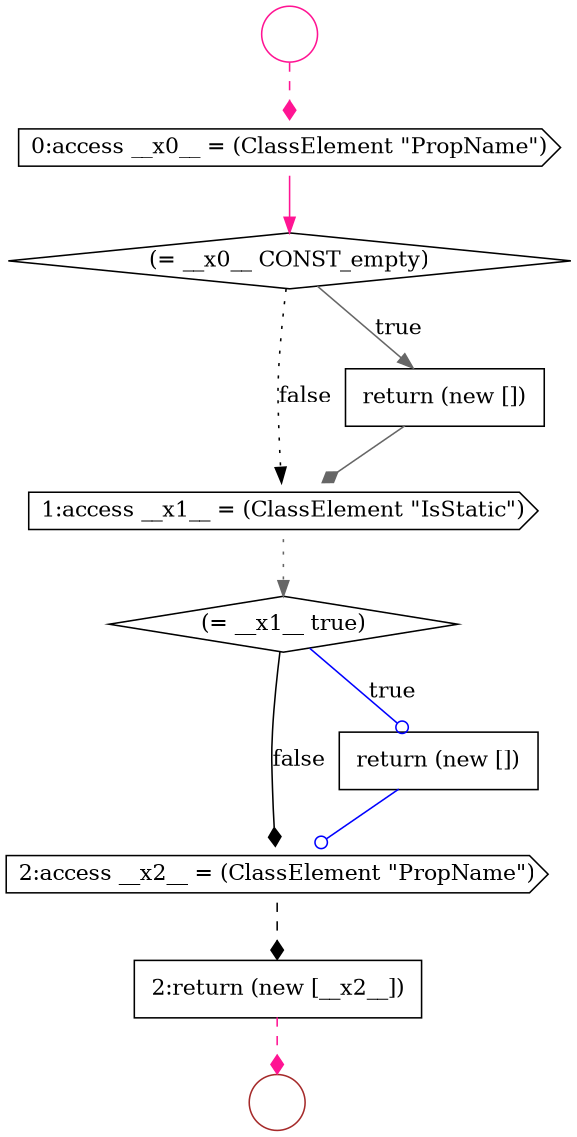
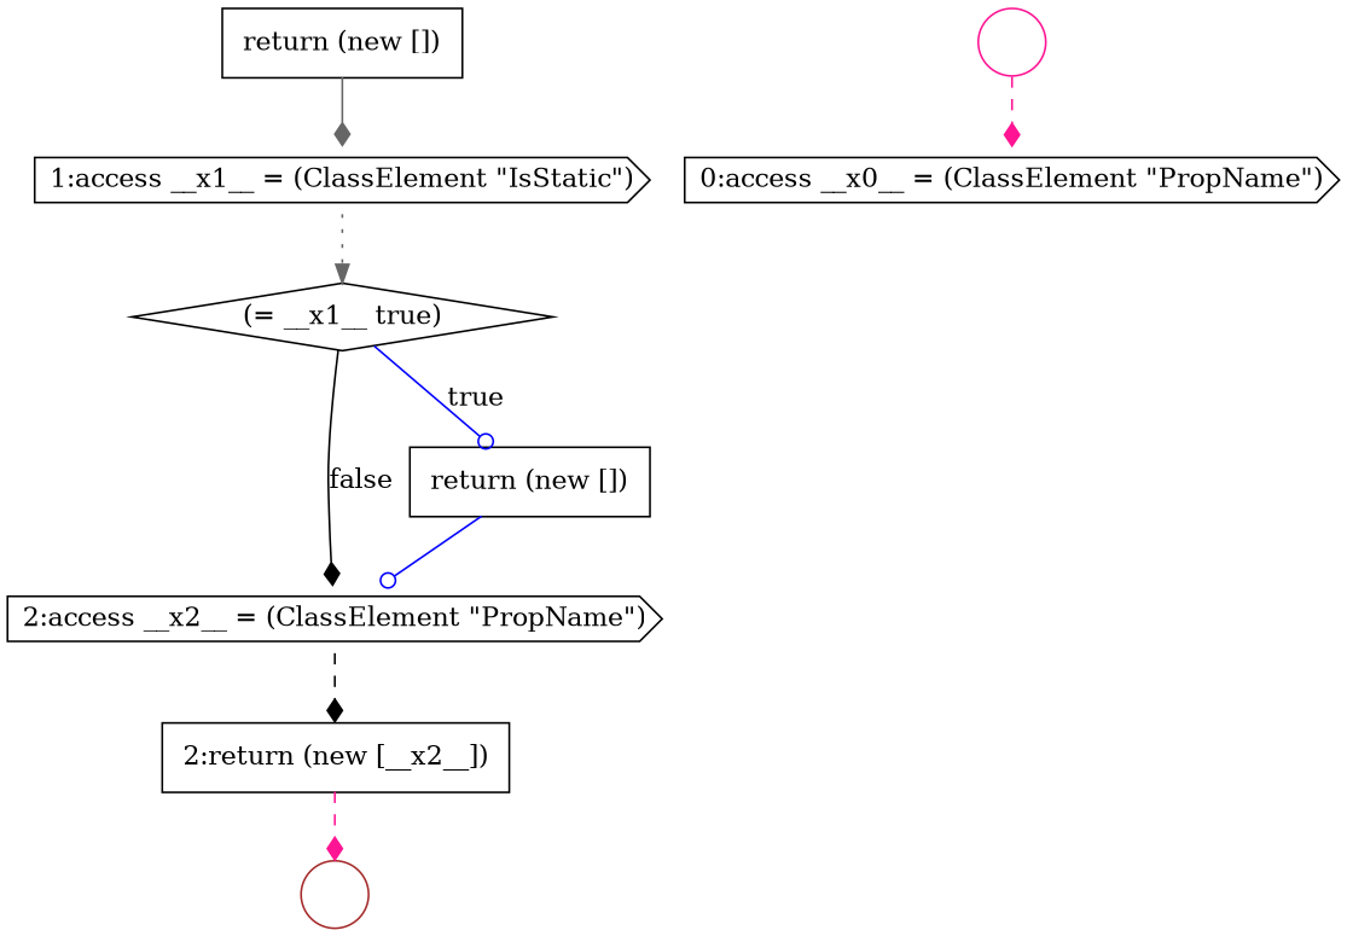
  digraph {
    node [color=black fillcolor=white shape=cds style=filled]
    edge [color=black style=solid arrowhead=diamond]
    n1 [label=<<font color="black">2:access __x2__ = (ClassElement &quot;PropName&quot;)</font>>]
    n2 [label=<<font color="black">     <table border="0" cellborder="1" cellspacing="0" cellpadding="10">       <tr><td align="left">2:return (new [__x2__])</td></tr>     </table>   </font>> margin=0 shape=none]
-   n3 [label=<<font color="black">(= __x0__ CONST_empty)</font>> shape=diamond]
    n4 [label=<<font color="black">1:access __x1__ = (ClassElement &quot;IsStatic&quot;)</font>>]
    n5 [label=<<font color="black">     <table border="0" cellborder="1" cellspacing="0" cellpadding="10">       <tr><td align="left">return (new [])</td></tr>     </table>   </font>> margin=0 shape=none]
    n6 [color=brown label=" " shape=circle]
    n7 [label=<<font color="black">(= __x1__ true)</font>> shape=diamond]
    n8 [color=deeppink label=" " shape=circle]
    n9 [label=<<font color="black">0:access __x0__ = (ClassElement &quot;PropName&quot;)</font>>]
    n10 [label=<<font color="black">     <table border="0" cellborder="1" cellspacing="0" cellpadding="10">       <tr><td align="left">return (new [])</td></tr>     </table>   </font>> margin=0 shape=none]
    n1 -> n2 [style=dashed]
    n2 -> n6 [color=deeppink style=dashed]
-   n3 -> n4 [label=<<font color="black">false</font>> style=dotted arrowhead=normal]
-   n3 -> n5 [color=gray40 label=<<font color="black">true</font>> arrowhead=normal]
    n4 -> n7 [color=gray40 style=dotted arrowhead=normal]
    n5 -> n4 [color=gray40]
    n7 -> n1 [label=<<font color="black">false</font>>]
    n7 -> n10 [color=blue label=<<font color="black">true</font>> arrowhead=odot]
    n8 -> n9 [color=deeppink style=dashed]
-   n9 -> n3 [color=deeppink arrowhead=normal]
    n10 -> n1 [color=blue arrowhead=odot]
  }
